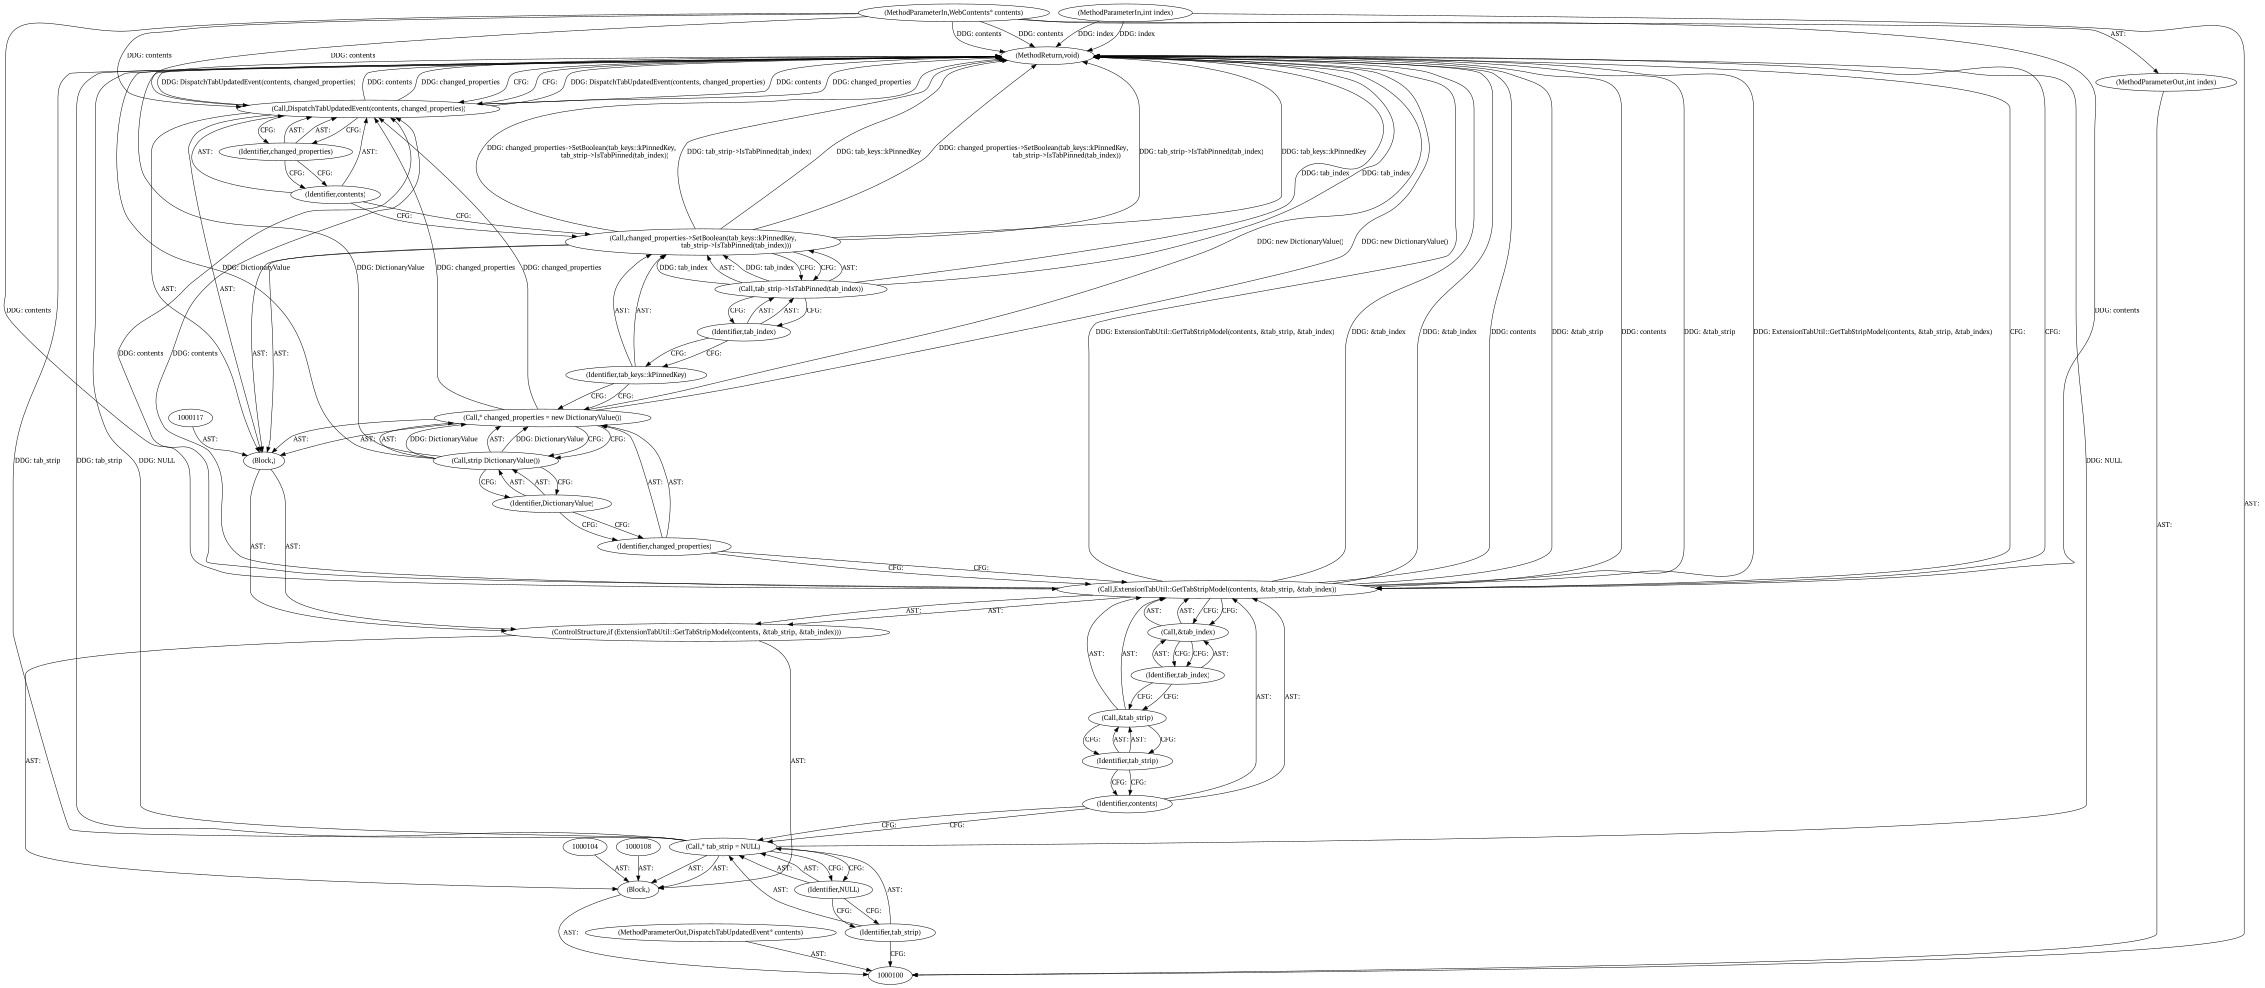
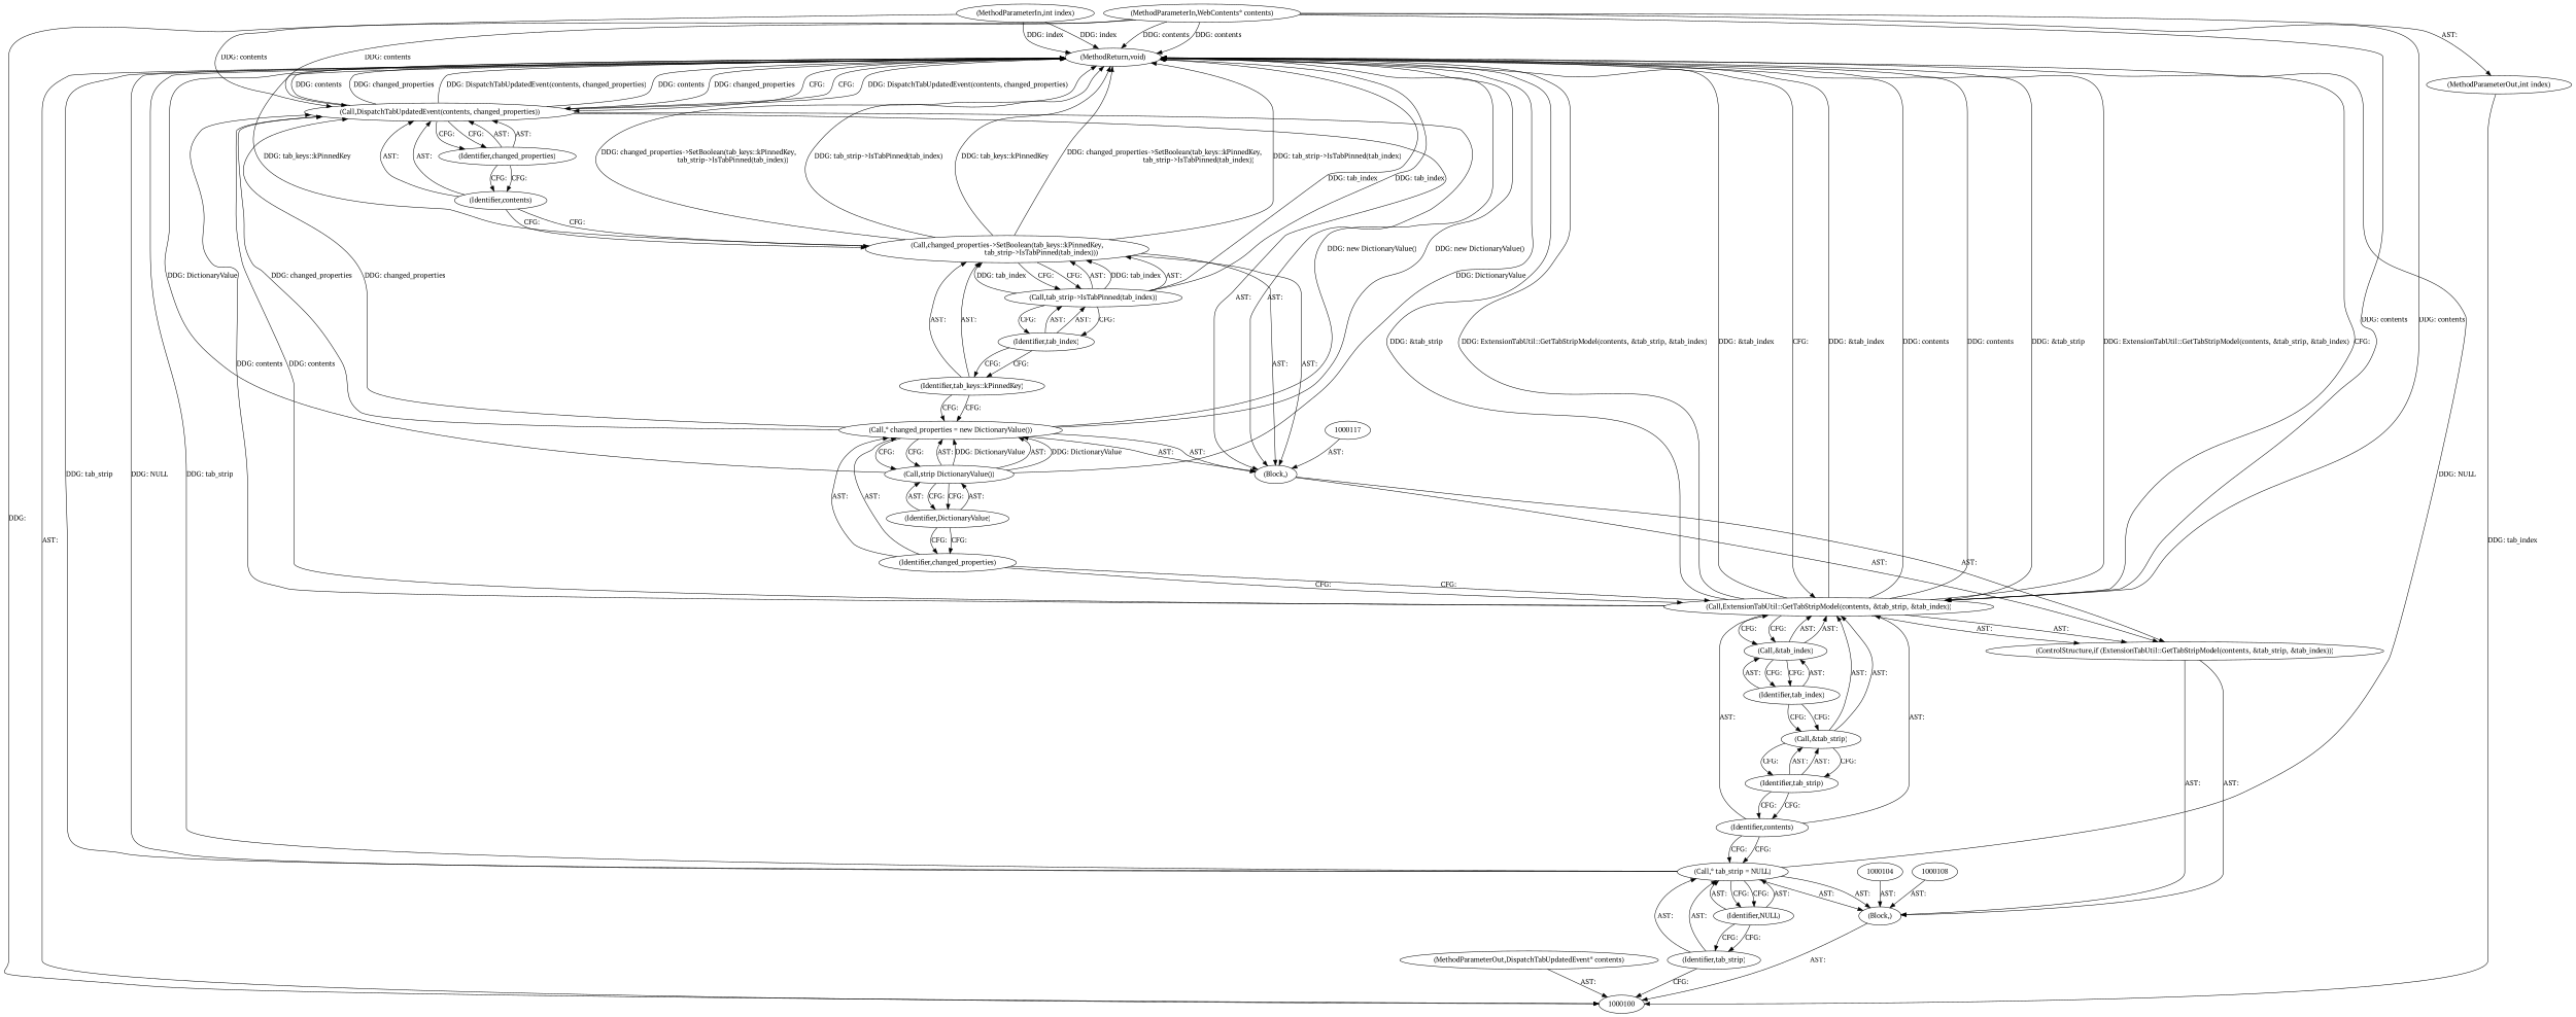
  digraph {
    fontname="PT Serif"
    node [fontname="PT Serif"]
    edge [fontname="PT Serif"]
    n1 [label="(MethodReturn,void)"]
    n2 [label="(Call,DispatchTabUpdatedEvent(contents, changed_properties))"]
    n3 [label="(Call,ExtensionTabUtil::GetTabStripModel(contents, &tab_strip, &tab_index))"]
    1000100
    n5 [label="(Identifier,changed_properties)"]
    n6 [label="(Block,)"]
    n7 [label="(ControlStructure,if (ExtensionTabUtil::GetTabStripModel(contents, &tab_strip, &tab_index)))"]
    n8 [label="(Call,&tab_index)"]
    n9 [label="(MethodParameterIn,WebContents* contents)"]
    n10 [label="(MethodParameterOut,int index)"]
    n11 [label="(MethodParameterOut,DispatchTabUpdatedEvent* contents)"]
    n12 [label="(Identifier,contents)"]
    n13 [label="(Call,changed_properties->SetBoolean(tab_keys::kPinnedKey,\n                                    tab_strip->IsTabPinned(tab_index)))"]
    n14 [label="(Call,tab_strip->IsTabPinned(tab_index))"]
    n15 [label="(MethodParameterIn,int index)"]
    n16 [label="(Block,)"]
    n17 [label="(Call,* tab_strip = NULL)"]
    n18 [label="(Identifier,NULL)"]
    n19 [label="(Identifier,tab_strip)"]
    n20 [label="(Identifier,contents)"]
    n21 [label="(Call,&tab_strip)"]
    n22 [label="(Identifier,tab_strip)"]
    n23 [label="(Identifier,tab_index)"]
    n24 [label="(Call,* changed_properties = new DictionaryValue())"]
    n25 [label="(Call,strip DictionaryValue())"]
    n26 [label="(Identifier,DictionaryValue)"]
    n27 [label="(Identifier,changed_properties)"]
    n28 [label="(Identifier,tab_keys::kPinnedKey)"]
    n29 [label="(Identifier,tab_index)"]
    1000104
    1000108
    1000117
    n1 -> n2 [label="CFG: "]
    n1 -> n2 [label="CFG: "]
    n1 -> n3 [label="CFG: "]
    n1 -> n3 [label="CFG: "]
+   n1 -> 1000100 [label="AST: "]
    n2 -> n1 [label="DDG: DispatchTabUpdatedEvent(contents, changed_properties)"]
    n2 -> n1 [label="DDG: contents"]
    n2 -> n1 [label="DDG: changed_properties"]
    n2 -> n1 [label="DDG: DispatchTabUpdatedEvent(contents, changed_properties)"]
    n2 -> n1 [label="DDG: contents"]
    n2 -> n1 [label="DDG: changed_properties"]
    n2 -> n5 [label="CFG: "]
    n2 -> n5 [label="CFG: "]
    n2 -> n6 [label="AST: "]
    n2 -> n6 [label="AST: "]
    n3 -> n1 [label="DDG: &tab_index"]
    n3 -> n1 [label="DDG: contents"]
    n3 -> n1 [label="DDG: &tab_strip"]
    n3 -> n1 [label="DDG: ExtensionTabUtil::GetTabStripModel(contents, &tab_strip, &tab_index)"]
    n3 -> n1 [label="DDG: &tab_index"]
    n3 -> n1 [label="DDG: contents"]
    n3 -> n1 [label="DDG: &tab_strip"]
    n3 -> n1 [label="DDG: ExtensionTabUtil::GetTabStripModel(contents, &tab_strip, &tab_index)"]
    n3 -> n2 [label="DDG: contents"]
    n3 -> n2 [label="DDG: contents"]
    n3 -> n7 [label="AST: "]
    n3 -> n7 [label="AST: "]
    n3 -> n8 [label="CFG: "]
    n3 -> n8 [label="CFG: "]
    n5 -> n2 [label="AST: "]
    n5 -> n2 [label="AST: "]
    n5 -> n12 [label="CFG: "]
    n5 -> n12 [label="CFG: "]
    n6 -> n7 [label="AST: "]
    n6 -> n7 [label="AST: "]
    n7 -> n16 [label="AST: "]
    n7 -> n16 [label="AST: "]
    n8 -> n3 [label="AST: "]
    n8 -> n3 [label="AST: "]
    n8 -> n23 [label="CFG: "]
    n8 -> n23 [label="CFG: "]
    n9 -> n1 [label="DDG: contents"]
    n9 -> n1 [label="DDG: contents"]
    n9 -> n2 [label="DDG: contents"]
    n9 -> n2 [label="DDG: contents"]
    n9 -> n3 [label="DDG: contents"]
    n9 -> n3 [label="DDG: contents"]
    n9 -> n10 [label="AST: "]
-   n10 -> 1000100 [label="AST: "]
+   n10 -> 1000100 [label="DDG: tab_index"]
    n11 -> 1000100 [label="AST: "]
    n12 -> n2 [label="AST: "]
    n12 -> n2 [label="AST: "]
    n12 -> n13 [label="CFG: "]
    n12 -> n13 [label="CFG: "]
    n13 -> n1 [label="DDG: tab_keys::kPinnedKey"]
    n13 -> n1 [label="DDG: changed_properties->SetBoolean(tab_keys::kPinnedKey,\n                                    tab_strip->IsTabPinned(tab_index))"]
    n13 -> n1 [label="DDG: tab_strip->IsTabPinned(tab_index)"]
    n13 -> n1 [label="DDG: tab_keys::kPinnedKey"]
    n13 -> n1 [label="DDG: changed_properties->SetBoolean(tab_keys::kPinnedKey,\n                                    tab_strip->IsTabPinned(tab_index))"]
    n13 -> n1 [label="DDG: tab_strip->IsTabPinned(tab_index)"]
    n13 -> n6 [label="AST: "]
    n13 -> n6 [label="AST: "]
    n13 -> n14 [label="CFG: "]
    n13 -> n14 [label="CFG: "]
    n14 -> n1 [label="DDG: tab_index"]
    n14 -> n1 [label="DDG: tab_index"]
    n14 -> n13 [label="AST: "]
    n14 -> n13 [label="DDG: tab_index"]
    n14 -> n13 [label="AST: "]
    n14 -> n13 [label="DDG: tab_index"]
    n14 -> n29 [label="CFG: "]
    n14 -> n29 [label="CFG: "]
    n15 -> n1 [label="DDG: index"]
    n15 -> n1 [label="DDG: index"]
-   n15 -> 1000100 [label="AST: "]
+   n15 -> 1000100 [label="DDG: "]
    n16 -> 1000100 [label="AST: "]
    n17 -> n1 [label="DDG: NULL"]
    n17 -> n1 [label="DDG: tab_strip"]
    n17 -> n1 [label="DDG: NULL"]
    n17 -> n1 [label="DDG: tab_strip"]
    n17 -> n16 [label="AST: "]
    n17 -> n16 [label="AST: "]
    n17 -> n18 [label="CFG: "]
    n17 -> n18 [label="CFG: "]
    n18 -> n17 [label="AST: "]
    n18 -> n17 [label="AST: "]
    n18 -> n19 [label="CFG: "]
    n18 -> n19 [label="CFG: "]
    n19 -> 1000100 [label="CFG: "]
    n19 -> n17 [label="AST: "]
    n19 -> n17 [label="AST: "]
    n20 -> n3 [label="AST: "]
    n20 -> n3 [label="AST: "]
    n20 -> n17 [label="CFG: "]
    n20 -> n17 [label="CFG: "]
    n21 -> n3 [label="AST: "]
    n21 -> n3 [label="AST: "]
    n21 -> n22 [label="CFG: "]
    n21 -> n22 [label="CFG: "]
    n22 -> n20 [label="CFG: "]
    n22 -> n20 [label="CFG: "]
    n22 -> n21 [label="AST: "]
    n22 -> n21 [label="AST: "]
    n23 -> n8 [label="AST: "]
    n23 -> n8 [label="AST: "]
    n23 -> n21 [label="CFG: "]
    n23 -> n21 [label="CFG: "]
    n24 -> n1 [label="DDG: new DictionaryValue()"]
    n24 -> n1 [label="DDG: new DictionaryValue()"]
    n24 -> n2 [label="DDG: changed_properties"]
    n24 -> n2 [label="DDG: changed_properties"]
    n24 -> n6 [label="AST: "]
    n24 -> n6 [label="AST: "]
    n24 -> n25 [label="CFG: "]
    n24 -> n25 [label="CFG: "]
    n25 -> n1 [label="DDG: DictionaryValue"]
    n25 -> n1 [label="DDG: DictionaryValue"]
    n25 -> n24 [label="AST: "]
    n25 -> n24 [label="DDG: DictionaryValue"]
    n25 -> n24 [label="AST: "]
    n25 -> n24 [label="DDG: DictionaryValue"]
    n25 -> n26 [label="CFG: "]
    n25 -> n26 [label="CFG: "]
    n26 -> n25 [label="AST: "]
    n26 -> n25 [label="AST: "]
    n26 -> n27 [label="CFG: "]
    n26 -> n27 [label="CFG: "]
    n27 -> n3 [label="CFG: "]
    n27 -> n3 [label="CFG: "]
    n27 -> n24 [label="AST: "]
    n27 -> n24 [label="AST: "]
    n28 -> n13 [label="AST: "]
    n28 -> n13 [label="AST: "]
    n28 -> n24 [label="CFG: "]
    n28 -> n24 [label="CFG: "]
    n29 -> n14 [label="AST: "]
    n29 -> n14 [label="AST: "]
    n29 -> n28 [label="CFG: "]
    n29 -> n28 [label="CFG: "]
    1000104 -> n16 [label="AST: "]
    1000108 -> n16 [label="AST: "]
    1000117 -> n6 [label="AST: "]
  }
